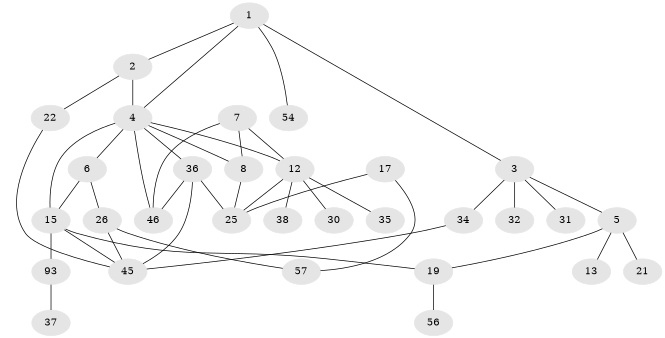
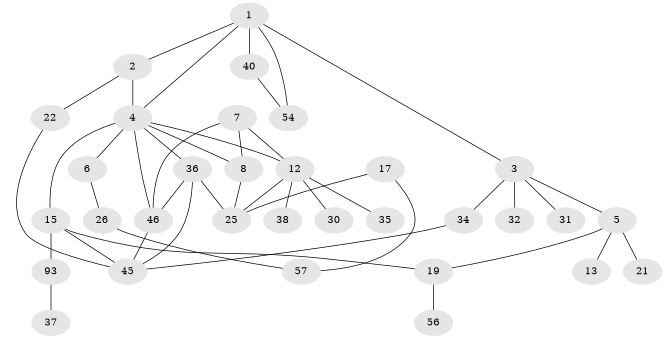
  graph {
    node [color=gray90 style=filled]
    1 [super="+16"]
    2 [super="+24"]
    3 [super="+11"]
    4 [super="+20"]
+   40 [super="+41"]
    54
    22
    5 [super="+14"]
    31
    32 [super="+43"]
    34 [super="+47"]
    6 [super="+9"]
    8 [super="+10"]
    12 [super="+18"]
    15 [super="+27"]
    36 [super="+53"]
    46 [super="+55"]
    7 [super="+33"]
    17 [super="+50"]
    25 [super="+49"]
    57
    45 [super="+51"]
    13
    19 [super="+39"]
    21
    26 [super="+29"]
    30 [super="+48"]
    35
    38
    n30 [label=93 super="+28"]
    56
    37 [super="+44"]
    1 -- 2
    1 -- 3
    1 -- 4
+   1 -- 40
    1 -- 54
    2 -- 4
    2 -- 22
    3 -- 5
    3 -- 31
    3 -- 32
    3 -- 34
    4 -- 6 [weight=2]
    4 -- 8
    4 -- 12
    4 -- 15
    4 -- 36
    4 -- 46
+   40 -- 54
    22 -- 45
    5 -- 13
    5 -- 19
    5 -- 21
    34 -- 45
-   6 -- 15
    6 -- 26
    8 -- 25
    12 -- 25
    12 -- 30
    12 -- 35
    12 -- 38
    15 -- 45
    15 -- 19
    15 -- n30
    36 -- 46
    36 -- 25
    36 -- 45
    7 -- 8
    7 -- 12
    7 -- 46
    17 -- 25
    17 -- 57
    19 -- 56
    26 -- 57
-   26 -- 45
+   46 -- 45
    n30 -- 37
  }
